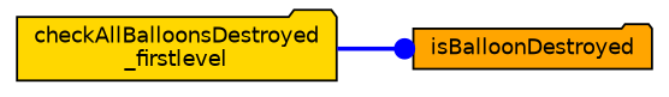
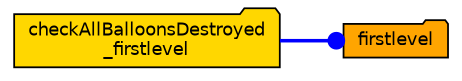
  digraph {
    rankdir=LR
    node [color=black fontname=Helvetica fontsize=10 shape=folder style=filled]
    n1 [fillcolor=gold fontcolor=black height=0.2 label="checkAllBalloonsDestroyed\l_firstlevel" width=0.4]
-   n2 [fillcolor=orange height=0.2 label=isBalloonDestroyed width=0.4]
+   n2 [fillcolor=orange height=0.2 label=firstlevel width=0.4]
    n1 -> n2 [color=blue fontname=Helvetica fontsize=10 labelfontname=Helvetica labelfontsize=10 style=bold arrowhead=dot]
  }
